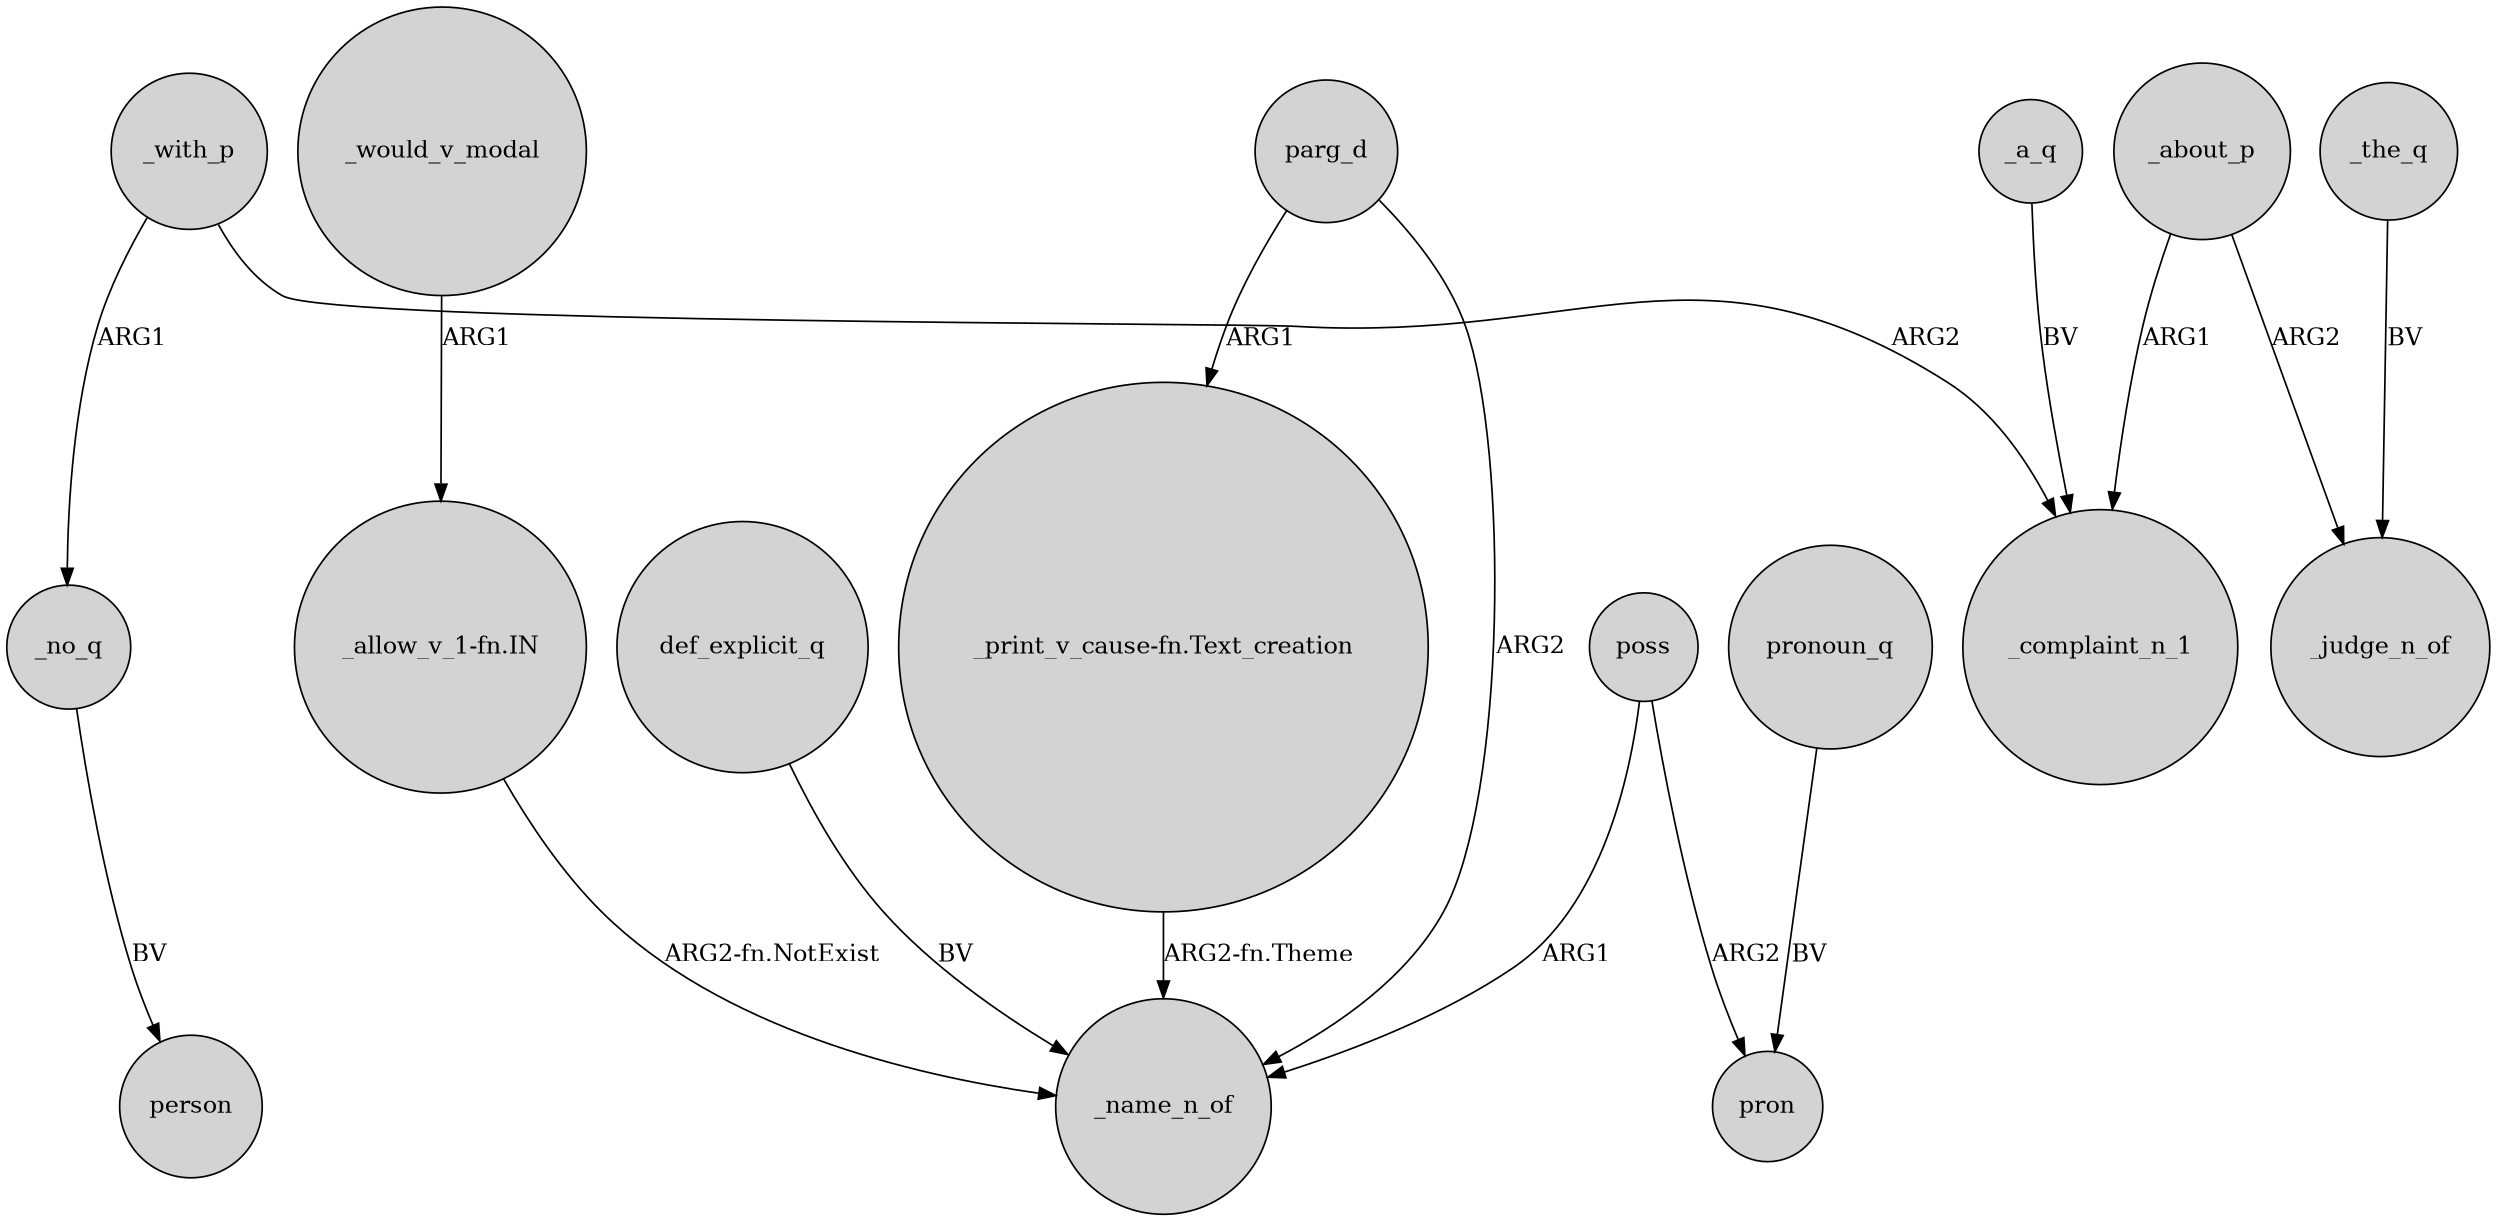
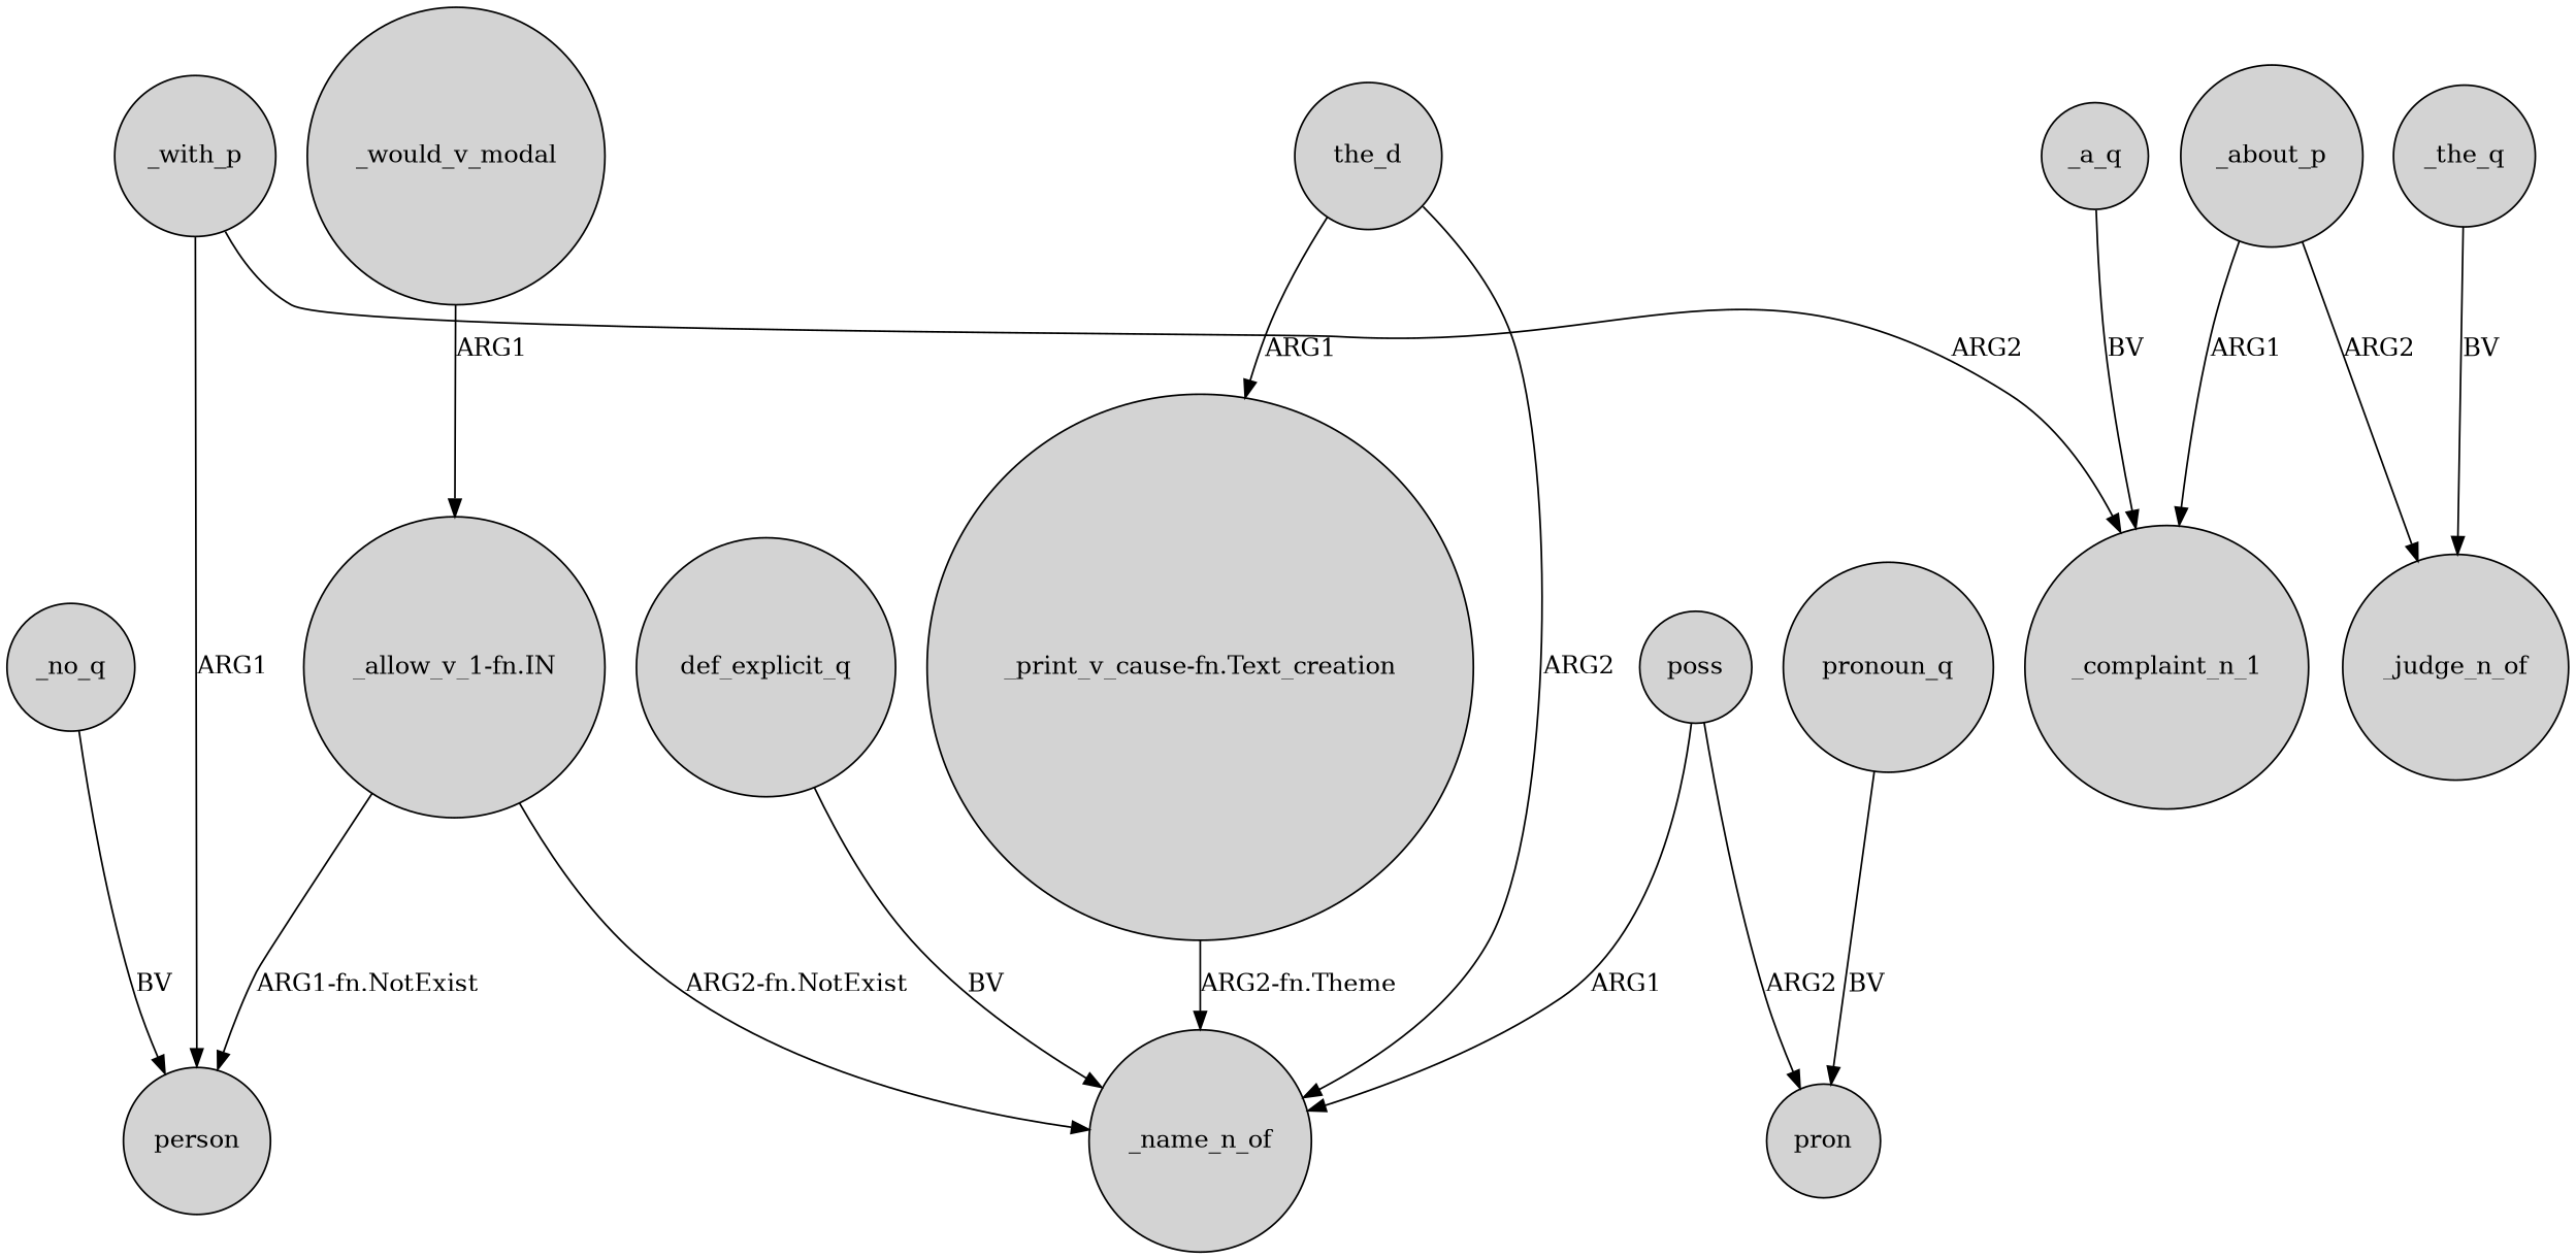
  digraph {
    node [shape=circle style=filled]
    _with_p
    person
    _complaint_n_1
    "_print_v_cause-fn.Text_creation"
    _name_n_of
    _a_q
    "_allow_v_1-fn.IN"
-   parg_d
+   parg_d [label=the_d]
    _would_v_modal
    poss
    pron
    pronoun_q
    _the_q
    _judge_n_of
    _about_p
    _no_q
    def_explicit_q
-   _with_p -> _no_q [label=ARG1]
+   _with_p -> person [label=ARG1]
    _with_p -> _complaint_n_1 [label=ARG2]
    "_print_v_cause-fn.Text_creation" -> _name_n_of [label="ARG2-fn.Theme"]
    _a_q -> _complaint_n_1 [label=BV]
+   "_allow_v_1-fn.IN" -> person [label="ARG1-fn.NotExist"]
    "_allow_v_1-fn.IN" -> _name_n_of [label="ARG2-fn.NotExist"]
    parg_d -> "_print_v_cause-fn.Text_creation" [label=ARG1]
    parg_d -> _name_n_of [label=ARG2]
    _would_v_modal -> "_allow_v_1-fn.IN" [label=ARG1]
    poss -> _name_n_of [label=ARG1]
    poss -> pron [label=ARG2]
    pronoun_q -> pron [label=BV]
    _the_q -> _judge_n_of [label=BV]
    _about_p -> _complaint_n_1 [label=ARG1]
    _about_p -> _judge_n_of [label=ARG2]
    _no_q -> person [label=BV]
    def_explicit_q -> _name_n_of [label=BV]
  }
